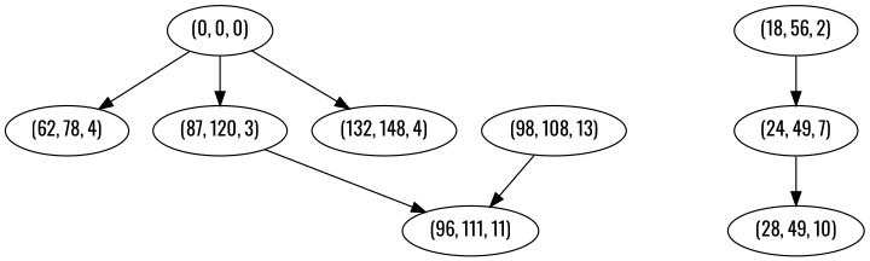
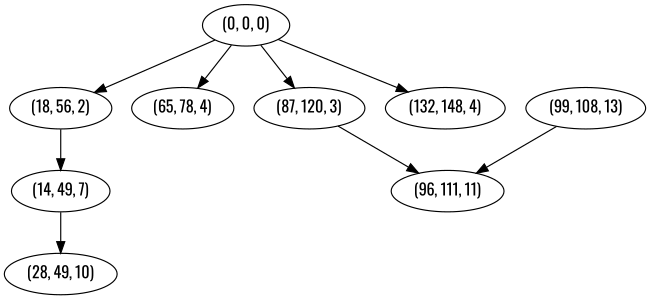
  digraph {
    fontname=Oswald
    node [fontname=Oswald]
    edge [fontname=Oswald]
    "(0, 0, 0)"
    "(18, 56, 2)"
-   "(65, 78, 4)" [label="(62, 78, 4)"]
+   "(65, 78, 4)"
    "(87, 120, 3)"
    n5 [label="(132, 148, 4)"]
-   "(24, 49, 7)"
+   "(24, 49, 7)" [label="(14, 49, 7)"]
    "(96, 111, 11)"
    n8 [label="(28, 49, 10)"]
-   "(98, 108, 13)"
+   "(98, 108, 13)" [label="(99, 108, 13)"]
+   "(0, 0, 0)" -> "(18, 56, 2)"
    "(0, 0, 0)" -> "(65, 78, 4)"
    "(0, 0, 0)" -> "(87, 120, 3)"
    "(0, 0, 0)" -> n5
    "(18, 56, 2)" -> "(24, 49, 7)"
    "(87, 120, 3)" -> "(96, 111, 11)"
    "(24, 49, 7)" -> n8
    "(98, 108, 13)" -> "(96, 111, 11)"
  }
